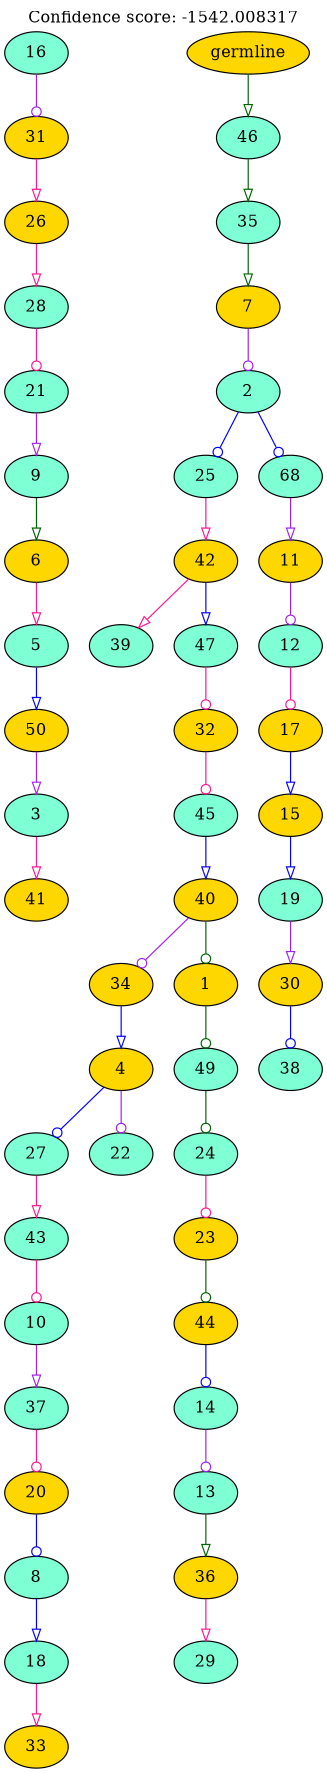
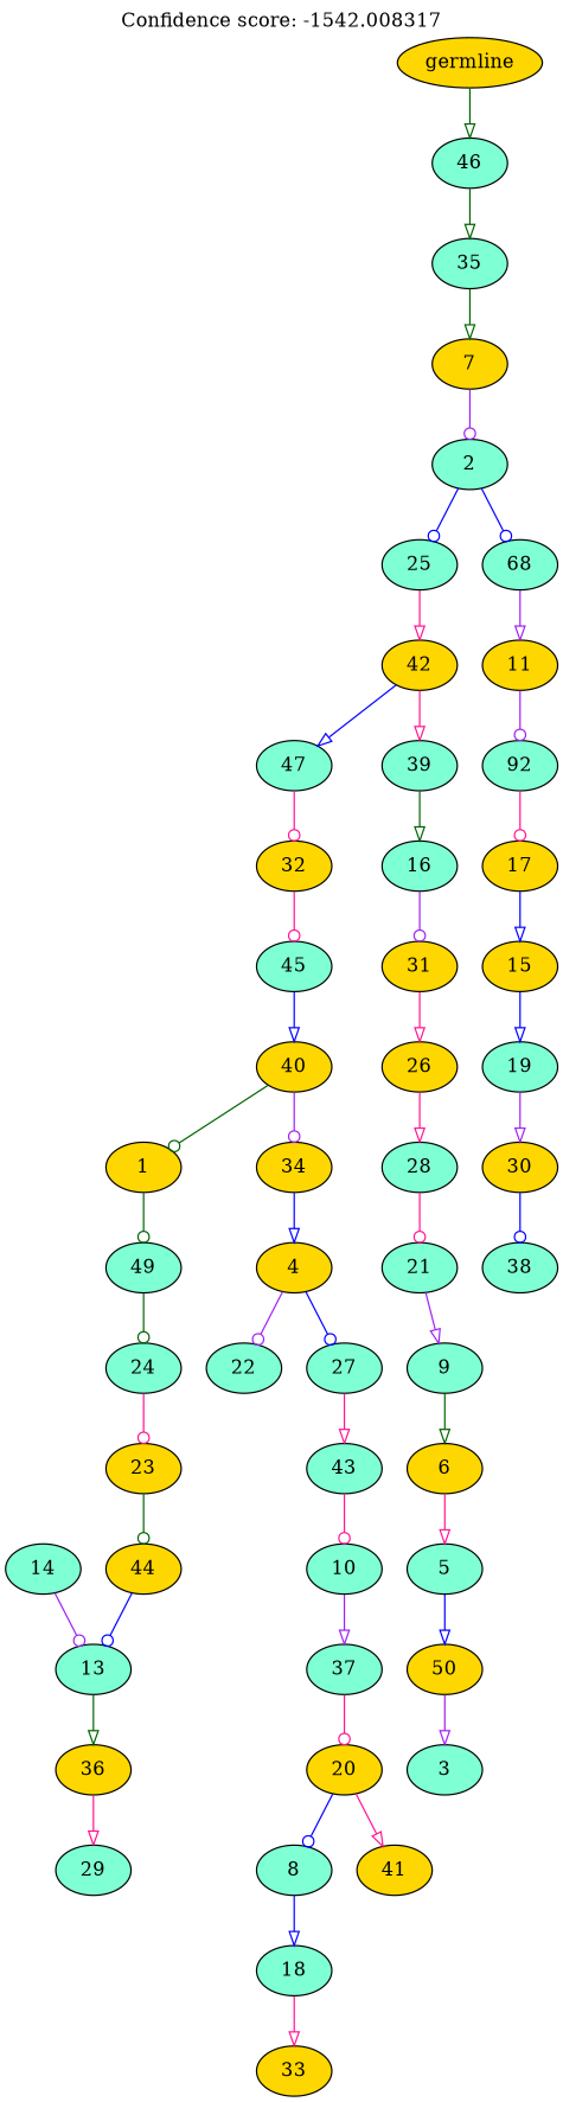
  digraph {
    label="Confidence score: -1542.008317"
    labelloc=t
    node [fillcolor=aquamarine style=filled]
    edge [arrowhead=onormal color=deeppink]
    n1 [label=3]
    n2 [fillcolor=gold label=41]
    n3 [fillcolor=gold label=50]
    n4 [label=5]
    n5 [fillcolor=gold label=6]
    n6 [label=9]
    n7 [label=21]
    n8 [label=28]
    n9 [fillcolor=gold label=26]
    n10 [fillcolor=gold label=31]
    n11 [label=16]
    n12 [label=39]
    n13 [label=18]
    n14 [fillcolor=gold label=33]
    n15 [label=8]
    n16 [fillcolor=gold label=20]
    n17 [label=37]
    n18 [label=10]
    n19 [label=43]
    n20 [label=27]
    n21 [label=22]
    n22 [fillcolor=gold label=4]
    n23 [fillcolor=gold label=34]
    n24 [fillcolor=gold label=36]
    n25 [label=29]
    n26 [label=13]
    n27 [label=14]
    n28 [fillcolor=gold label=44]
    n29 [fillcolor=gold label=23]
    n30 [label=24]
    n31 [label=49]
    n32 [fillcolor=gold label=1]
    n33 [fillcolor=gold label=40]
    n34 [label=45]
    n35 [fillcolor=gold label=32]
    n36 [label=47]
    n37 [fillcolor=gold label=42]
    n38 [label=25]
    n39 [fillcolor=gold label=30]
    n40 [label=38]
    n41 [label=19]
    n42 [fillcolor=gold label=15]
    n43 [fillcolor=gold label=17]
-   n44 [label=12]
+   n44 [label=92]
    n45 [fillcolor=gold label=11]
    n46 [label=68]
    n47 [label=2]
    n48 [fillcolor=gold label=7]
    n49 [label=35]
    n50 [label=46]
    n51 [fillcolor=gold label=germline]
-   n1 -> n2
+   n16 -> n2
    n3 -> n1 [color=purple]
    n4 -> n3 [color=blue]
    n5 -> n4
    n6 -> n5 [color=darkgreen]
    n7 -> n6 [color=purple]
    n8 -> n7 [arrowhead=odot]
    n9 -> n8
    n10 -> n9
    n11 -> n10 [arrowhead=odot color=purple]
+   n12 -> n11 [color=darkgreen]
    n13 -> n14
    n15 -> n13 [color=blue]
    n16 -> n15 [arrowhead=odot color=blue]
    n17 -> n16 [arrowhead=odot]
    n18 -> n17 [color=purple]
    n19 -> n18 [arrowhead=odot]
    n20 -> n19
    n22 -> n20 [arrowhead=odot color=blue]
    n22 -> n21 [arrowhead=odot color=purple]
    n23 -> n22 [color=blue]
    n24 -> n25
    n26 -> n24 [color=darkgreen]
    n27 -> n26 [arrowhead=odot color=purple]
-   n28 -> n27 [arrowhead=odot color=blue]
+   n28 -> n26 [arrowhead=odot color=blue]
    n29 -> n28 [arrowhead=odot color=darkgreen]
    n30 -> n29 [arrowhead=odot]
    n31 -> n30 [arrowhead=odot color=darkgreen]
    n32 -> n31 [arrowhead=odot color=darkgreen]
    n33 -> n23 [arrowhead=odot color=purple]
    n33 -> n32 [arrowhead=odot color=darkgreen]
    n34 -> n33 [color=blue]
    n35 -> n34 [arrowhead=odot]
    n36 -> n35 [arrowhead=odot]
    n37 -> n12
    n37 -> n36 [color=blue]
    n38 -> n37
    n39 -> n40 [arrowhead=odot color=blue]
    n41 -> n39 [color=purple]
    n42 -> n41 [color=blue]
    n43 -> n42 [color=blue]
    n44 -> n43 [arrowhead=odot]
    n45 -> n44 [arrowhead=odot color=purple]
    n46 -> n45 [color=purple]
    n47 -> n38 [arrowhead=odot color=blue]
    n47 -> n46 [arrowhead=odot color=blue]
    n48 -> n47 [arrowhead=odot color=purple]
    n49 -> n48 [color=darkgreen]
    n50 -> n49 [color=darkgreen]
    n51 -> n50 [color=darkgreen]
  }
